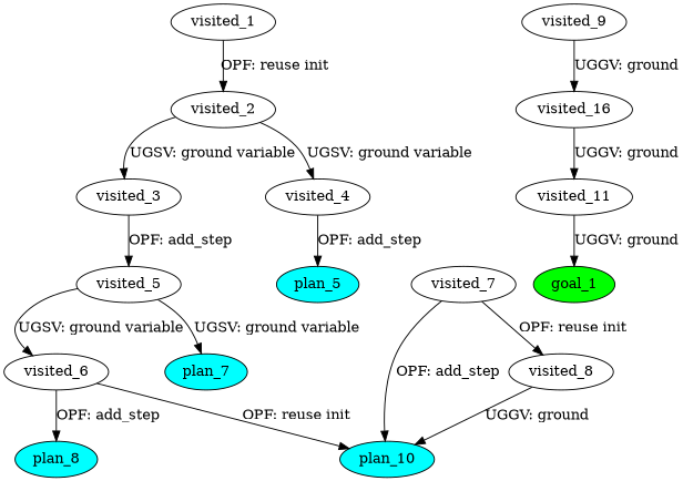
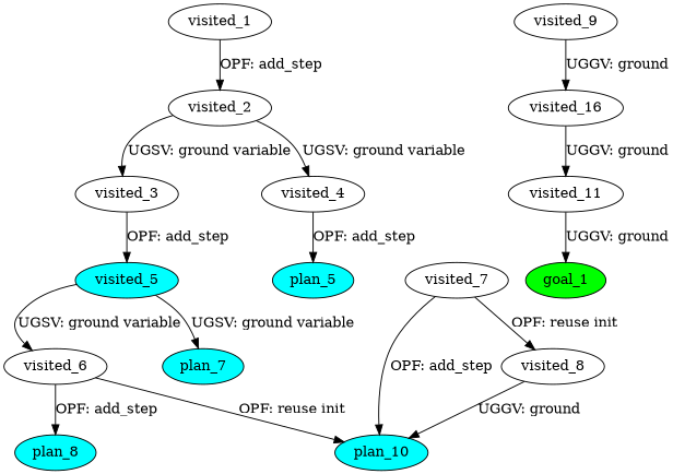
  digraph {
    node [fillcolor=white style=filled]
    n1 [label=visited_1]
    n2 [label=visited_2]
    n3 [label=visited_3]
    n4 [label=visited_4]
-   n5 [label=visited_5]
+   n5 [fillcolor=cyan label=visited_5]
    n6 [fillcolor=cyan label=plan_5]
    n7 [label=visited_6]
    n8 [fillcolor=cyan label=plan_7]
    n9 [fillcolor=cyan label=plan_8]
    n10 [fillcolor=cyan label=plan_10]
    n11 [label=visited_7]
    n12 [label=visited_8]
    n13 [label=visited_9]
    n14 [label=visited_16]
    n15 [label=visited_11]
    n16 [fillcolor=green label=goal_1]
-   n1 -> n2 [label="OPF: reuse init"]
+   n1 -> n2 [label="OPF: add_step"]
    n2 -> n3 [label="UGSV: ground variable"]
    n2 -> n4 [label="UGSV: ground variable"]
    n3 -> n5 [label="OPF: add_step"]
    n4 -> n6 [label="OPF: add_step"]
    n5 -> n7 [label="UGSV: ground variable"]
    n5 -> n8 [label="UGSV: ground variable"]
    n7 -> n9 [label="OPF: add_step"]
    n7 -> n10 [label="OPF: reuse init"]
    n11 -> n10 [label="OPF: add_step"]
    n11 -> n12 [label="OPF: reuse init"]
    n12 -> n10 [label="UGGV: ground"]
    n13 -> n14 [label="UGGV: ground"]
    n14 -> n15 [label="UGGV: ground"]
    n15 -> n16 [label="UGGV: ground"]
  }
